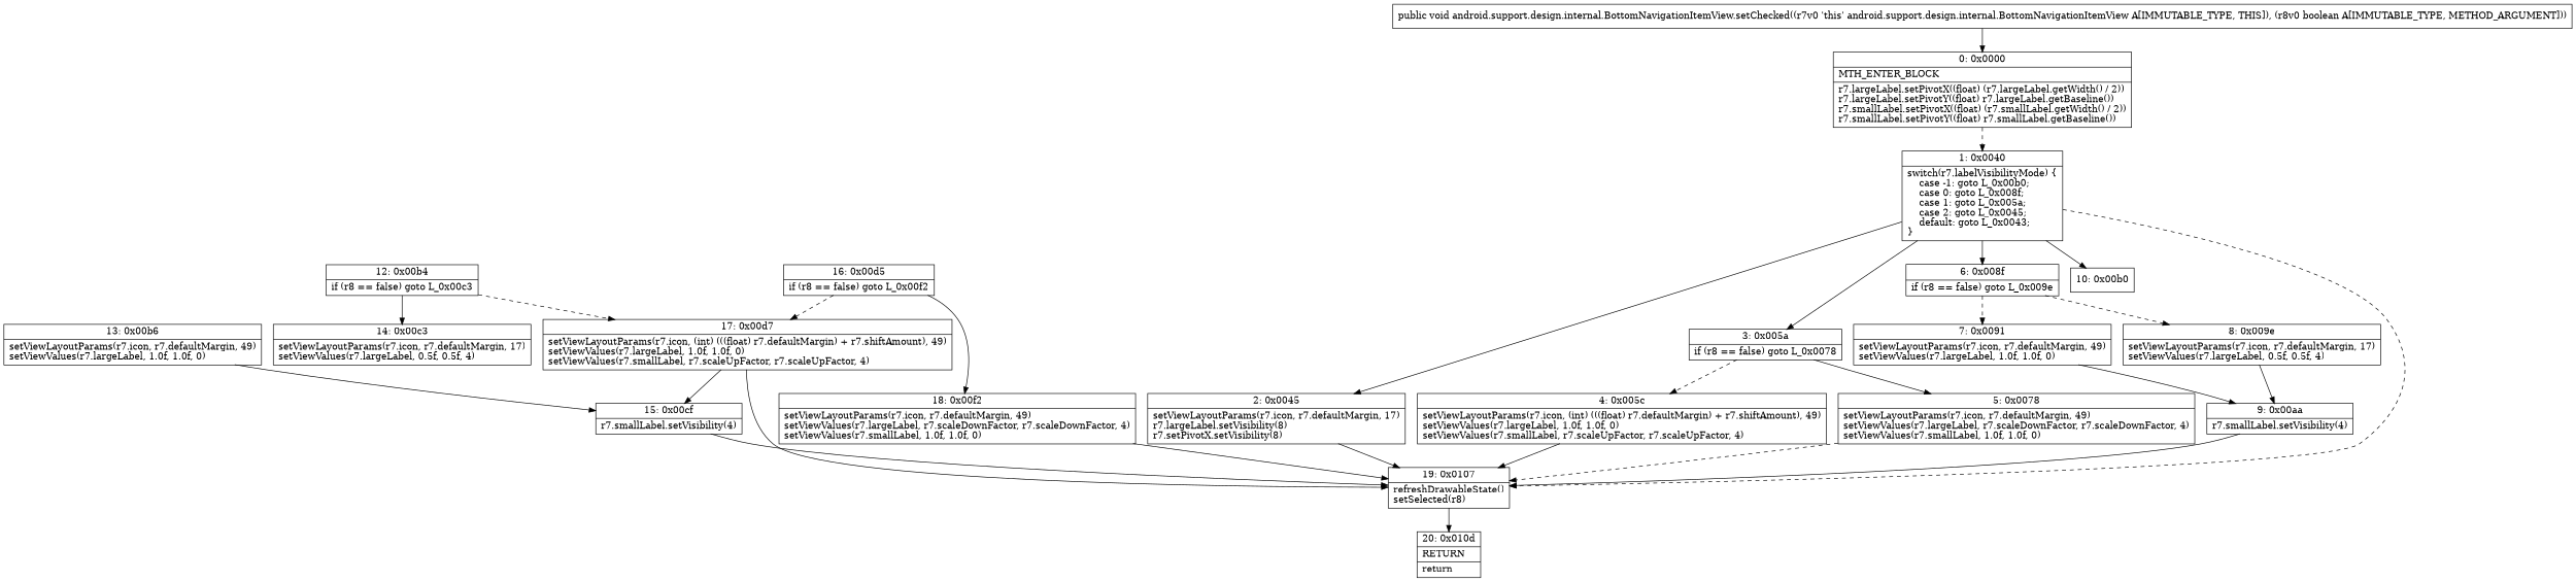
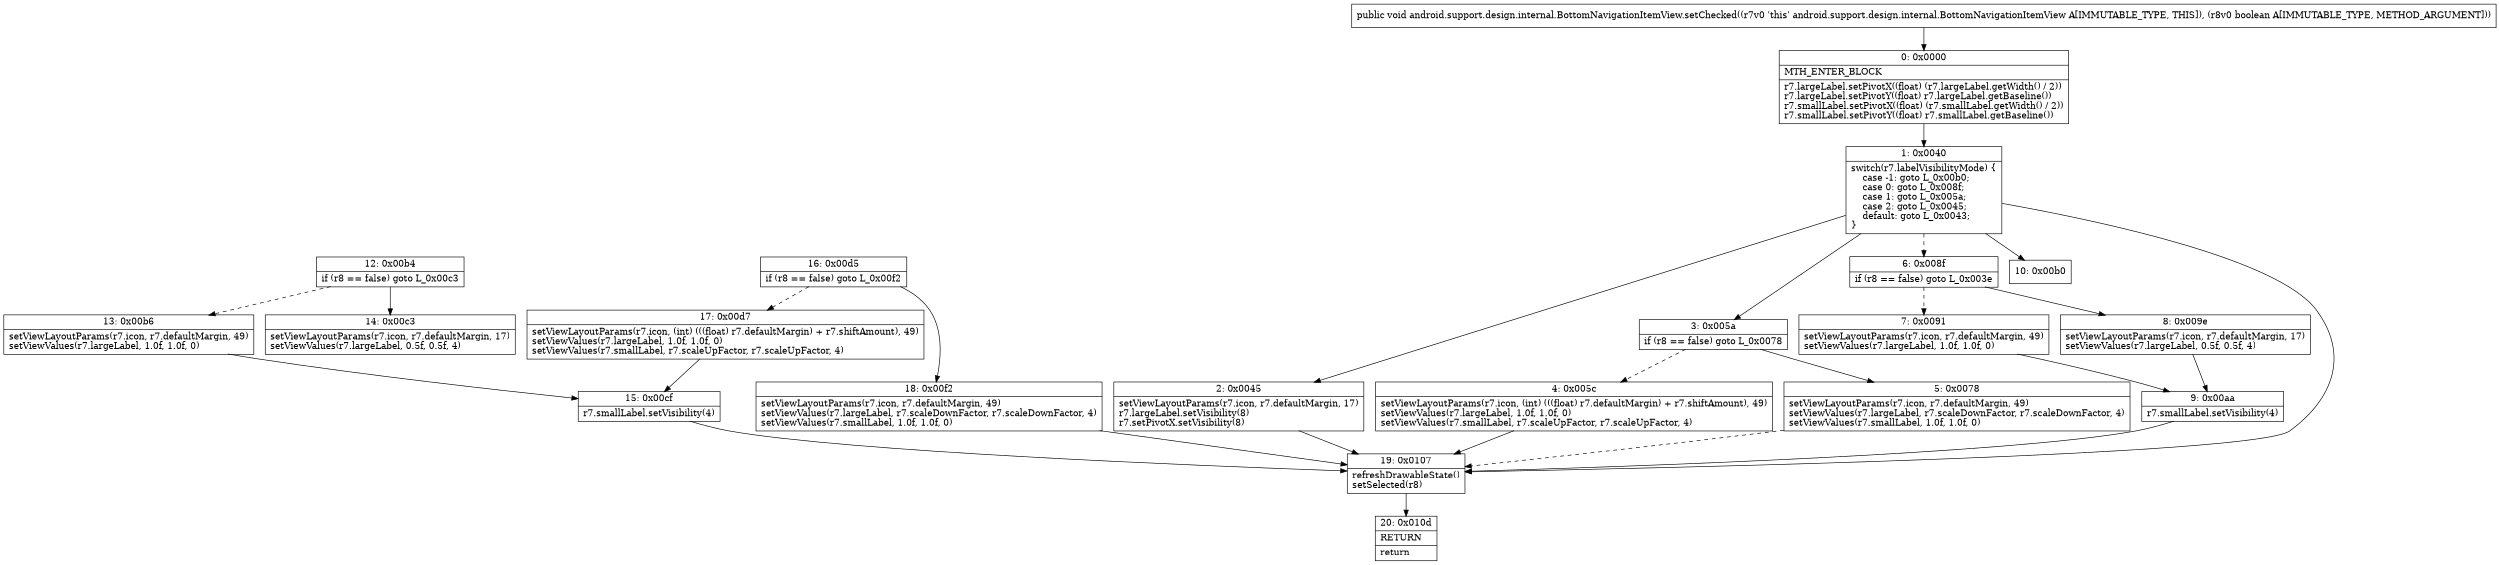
  digraph {
    node [shape=record]
    n1 [label="{0\:\ 0x0000|MTH_ENTER_BLOCK\l|r7.largeLabel.setPivotX((float) (r7.largeLabel.getWidth() \/ 2))\lr7.largeLabel.setPivotY((float) r7.largeLabel.getBaseline())\lr7.smallLabel.setPivotX((float) (r7.smallLabel.getWidth() \/ 2))\lr7.smallLabel.setPivotY((float) r7.smallLabel.getBaseline())\l}"]
    n2 [label="{1\:\ 0x0040|switch(r7.labelVisibilityMode) \{\l    case \-1: goto L_0x00b0;\l    case 0: goto L_0x008f;\l    case 1: goto L_0x005a;\l    case 2: goto L_0x0045;\l    default: goto L_0x0043;\l\}\l}"]
    n3 [label="{2\:\ 0x0045|setViewLayoutParams(r7.icon, r7.defaultMargin, 17)\lr7.largeLabel.setVisibility(8)\lr7.setPivotX.setVisibility(8)\l}"]
    n4 [label="{3\:\ 0x005a|if (r8 == false) goto L_0x0078\l}"]
-   n5 [label="{6\:\ 0x008f|if (r8 == false) goto L_0x009e\l}"]
+   n5 [label="{6\:\ 0x008f|if (r8 == false) goto L_0x003e\l}"]
    n6 [label="{10\:\ 0x00b0}"]
    n7 [label="{19\:\ 0x0107|refreshDrawableState()\lsetSelected(r8)\l}"]
    n8 [label="{4\:\ 0x005c|setViewLayoutParams(r7.icon, (int) (((float) r7.defaultMargin) + r7.shiftAmount), 49)\lsetViewValues(r7.largeLabel, 1.0f, 1.0f, 0)\lsetViewValues(r7.smallLabel, r7.scaleUpFactor, r7.scaleUpFactor, 4)\l}"]
    n9 [label="{5\:\ 0x0078|setViewLayoutParams(r7.icon, r7.defaultMargin, 49)\lsetViewValues(r7.largeLabel, r7.scaleDownFactor, r7.scaleDownFactor, 4)\lsetViewValues(r7.smallLabel, 1.0f, 1.0f, 0)\l}"]
    n10 [label="{7\:\ 0x0091|setViewLayoutParams(r7.icon, r7.defaultMargin, 49)\lsetViewValues(r7.largeLabel, 1.0f, 1.0f, 0)\l}"]
    n11 [label="{8\:\ 0x009e|setViewLayoutParams(r7.icon, r7.defaultMargin, 17)\lsetViewValues(r7.largeLabel, 0.5f, 0.5f, 4)\l}"]
    n12 [label="{20\:\ 0x010d|RETURN\l|return\l}"]
    n13 [label="{9\:\ 0x00aa|r7.smallLabel.setVisibility(4)\l}"]
    n14 [label="{12\:\ 0x00b4|if (r8 == false) goto L_0x00c3\l}"]
    n15 [label="{13\:\ 0x00b6|setViewLayoutParams(r7.icon, r7.defaultMargin, 49)\lsetViewValues(r7.largeLabel, 1.0f, 1.0f, 0)\l}"]
    n16 [label="{14\:\ 0x00c3|setViewLayoutParams(r7.icon, r7.defaultMargin, 17)\lsetViewValues(r7.largeLabel, 0.5f, 0.5f, 4)\l}"]
    n17 [label="{16\:\ 0x00d5|if (r8 == false) goto L_0x00f2\l}"]
    n18 [label="{17\:\ 0x00d7|setViewLayoutParams(r7.icon, (int) (((float) r7.defaultMargin) + r7.shiftAmount), 49)\lsetViewValues(r7.largeLabel, 1.0f, 1.0f, 0)\lsetViewValues(r7.smallLabel, r7.scaleUpFactor, r7.scaleUpFactor, 4)\l}"]
    n19 [label="{18\:\ 0x00f2|setViewLayoutParams(r7.icon, r7.defaultMargin, 49)\lsetViewValues(r7.largeLabel, r7.scaleDownFactor, r7.scaleDownFactor, 4)\lsetViewValues(r7.smallLabel, 1.0f, 1.0f, 0)\l}"]
    n20 [label="{15\:\ 0x00cf|r7.smallLabel.setVisibility(4)\l}"]
    n21 [label="{public void android.support.design.internal.BottomNavigationItemView.setChecked((r7v0 'this' android.support.design.internal.BottomNavigationItemView A[IMMUTABLE_TYPE, THIS]), (r8v0 boolean A[IMMUTABLE_TYPE, METHOD_ARGUMENT])) }"]
-   n1 -> n2 [style=dashed]
+   n1 -> n2
    n2 -> n3
    n2 -> n4
-   n2 -> n5
+   n2 -> n5 [style=dashed]
    n2 -> n6
-   n2 -> n7 [style=dashed]
+   n2 -> n7
    n3 -> n7
    n4 -> n8 [style=dashed]
    n4 -> n9
    n5 -> n10 [style=dashed]
-   n5 -> n11 [style=dashed]
+   n5 -> n11
    n7 -> n12
    n8 -> n7
    n9 -> n7 [style=dashed]
    n10 -> n13
    n11 -> n13
    n13 -> n7
-   n14 -> n18 [style=dashed]
+   n14 -> n15 [style=dashed]
    n14 -> n16
    n15 -> n20
    n17 -> n18 [style=dashed]
    n17 -> n19
-   n18 -> n7
    n18 -> n20
    n19 -> n7
    n20 -> n7
    n21 -> n1
  }
